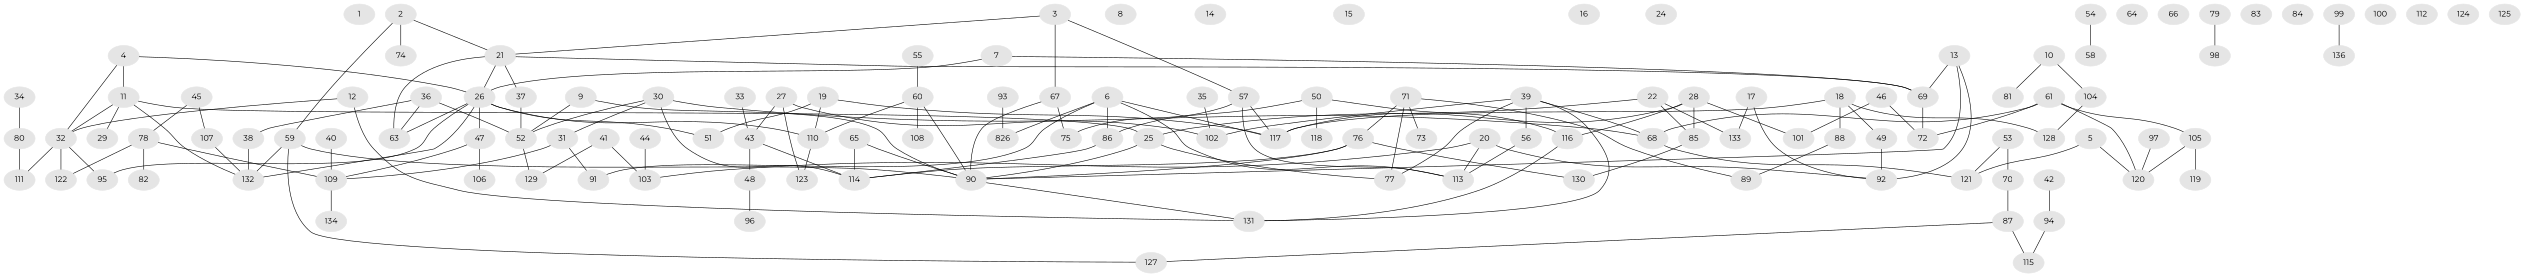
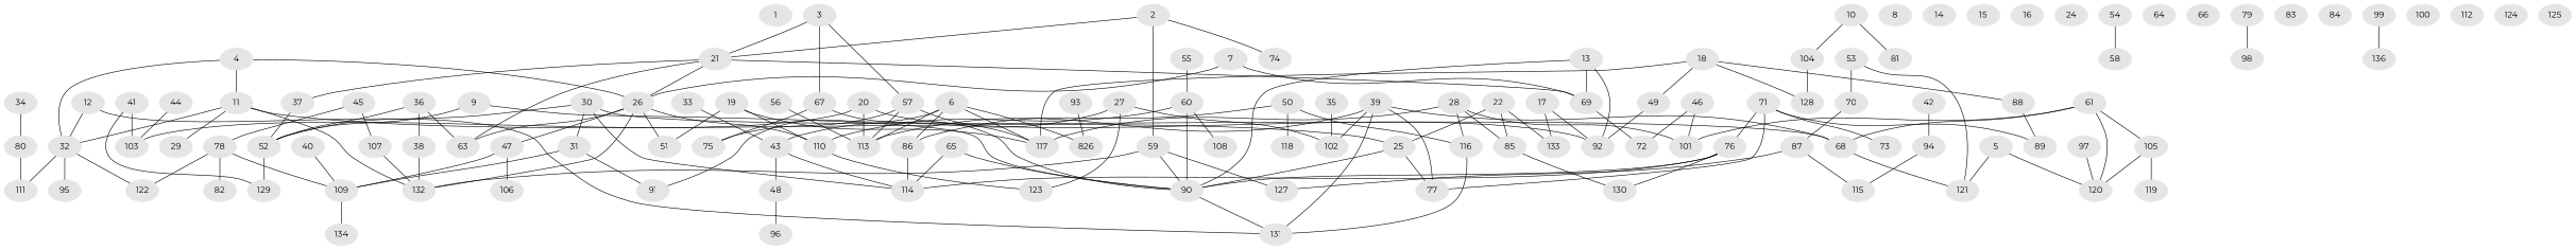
  graph {
    fontname=Montserrat
    node [color=gray90 fontname=Montserrat style=filled]
    edge [fontname=Montserrat]
    1
    2
    21
    59
    74
    26
    69
    37
    63
    90
    132
    127
    3
    57
    67
    113
    117
    75
    4
    11
    32
    25
    29
    51
    110
    47
    95
    111
    122
    5
    121
    120
    6
    86
    91
    n36 [label=826]
    114
    7
    72
    8
    9
    52
    129
    131
    10
    81
    104
    128
    77
    12
    13
    92
    14
    15
    16
    17
    133
    18
    49
    88
    89
    19
    123
    20
    103
    22
    85
    130
    31
    109
    24
    106
    27
    43
    102
    48
    28
    101
    116
    30
    68
    134
    33
    34
    80
    35
    36
    38
    39
    56
    40
    41
    42
    94
    115
    96
    44
    45
    78
    107
    82
    46
    50
    118
    53
    70
    87
    54
    58
    55
    60
    108
    61
    105
    119
    64
    65
    66
    71
    73
    76
    79
    98
    83
    84
    93
    97
    99
    136
    100
    112
    124
    125
    2 -- 21
    2 -- 59
    2 -- 74
    21 -- 26
    21 -- 69
    21 -- 37
    21 -- 63
    59 -- 90
    59 -- 132
    59 -- 127
    26 -- 63
    26 -- 132
    26 -- 51
    26 -- 110
    26 -- 47
-   26 -- 95
    69 -- 72
    37 -- 52
    90 -- 131
    3 -- 21
    3 -- 57
    3 -- 67
    57 -- 113
    57 -- 117
    57 -- 75
    67 -- 90
    67 -- 75
    4 -- 26
    4 -- 11
    4 -- 32
    11 -- 132
    11 -- 32
    11 -- 25
    11 -- 29
    32 -- 95
    32 -- 111
    32 -- 122
    25 -- 90
    25 -- 77
    110 -- 123
    47 -- 109
    47 -- 106
    5 -- 121
    5 -- 120
    6 -- 113
    6 -- 117
    6 -- 86
    6 -- 91
    6 -- n36
    86 -- 114
    7 -- 26
    7 -- 69
    9 -- 90
    9 -- 52
    52 -- 129
    10 -- 81
    10 -- 104
    104 -- 128
    12 -- 32
    12 -- 131
    13 -- 69
    13 -- 90
    13 -- 92
    17 -- 92
    17 -- 133
    18 -- 117
    18 -- 128
    18 -- 49
    18 -- 88
    49 -- 92
    88 -- 89
    19 -- 117
    19 -- 51
    19 -- 110
    20 -- 113
    20 -- 92
    20 -- 103
    22 -- 25
    22 -- 133
    22 -- 85
    85 -- 130
    31 -- 91
    31 -- 109
    109 -- 134
    27 -- 123
    27 -- 43
    27 -- 102
    43 -- 114
    43 -- 48
    48 -- 96
    28 -- 117
    28 -- 85
    28 -- 101
    28 -- 116
    116 -- 131
    30 -- 114
    30 -- 52
    30 -- 31
    30 -- 68
    68 -- 121
    33 -- 43
    34 -- 80
    80 -- 111
    35 -- 102
    36 -- 63
    36 -- 52
    36 -- 38
    38 -- 132
    39 -- 131
    39 -- 77
    39 -- 102
    39 -- 68
-   39 -- 56
+   39 -- 113
    56 -- 113
    40 -- 109
    41 -- 129
    41 -- 103
    42 -- 94
    94 -- 115
    44 -- 103
    45 -- 78
    45 -- 107
    78 -- 122
    78 -- 109
    78 -- 82
    107 -- 132
    46 -- 72
    46 -- 101
    50 -- 86
    50 -- 116
    50 -- 118
    53 -- 121
    53 -- 70
    70 -- 87
    87 -- 127
    87 -- 115
    54 -- 58
    55 -- 60
    60 -- 90
    60 -- 110
    60 -- 108
    61 -- 120
-   61 -- 72
+   61 -- 101
    61 -- 68
    61 -- 105
    105 -- 120
    105 -- 119
    65 -- 90
    65 -- 114
    71 -- 77
    71 -- 89
    71 -- 73
    71 -- 76
    76 -- 90
    76 -- 114
    76 -- 130
    79 -- 98
    93 -- n36
    97 -- 120
    99 -- 136
  }
